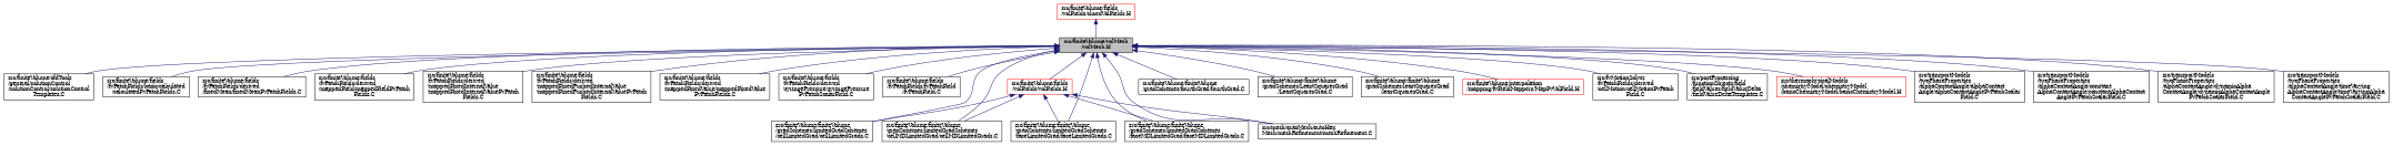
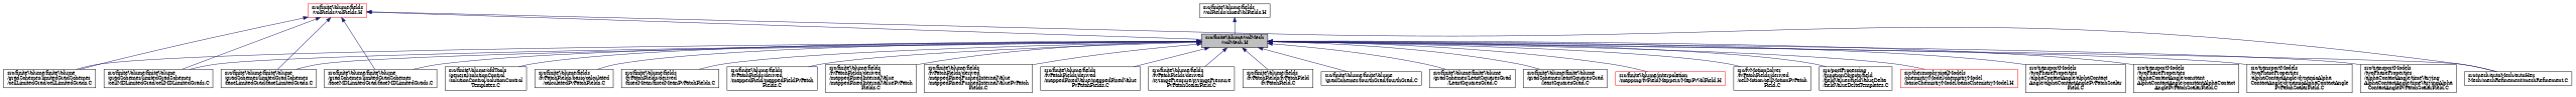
  digraph {
    fontname="DejaVu Serif"
    node [color=black fontname="DejaVu Serif" fontsize=10 shape=record]
    edge [color=midnightblue dir=back fontname="DejaVu Serif" fontsize=10 labelfontname=Helvetica labelfontsize=10 style=solid]
    n1 [fillcolor=grey75 fontcolor=black height=0.2 label="src/finiteVolume/volMesh\l/volMesh.H" style=filled width=0.4]
    n2 [height=0.2 label="src/finiteVolume/cfdTools\l/general/solutionControl\l/solutionControl/solutionControl\lTemplates.C" width=0.4]
    n3 [height=0.2 label="src/finiteVolume/fields\l/fvPatchFields/basic/calculated\l/calculatedFvPatchFields.C" width=0.4]
    n4 [height=0.2 label="src/finiteVolume/fields\l/fvPatchFields/derived\l/fixedMean/fixedMeanFvPatchFields.C" width=0.4]
    n5 [height=0.2 label="src/finiteVolume/fields\l/fvPatchFields/derived\l/mappedField/mappedFieldFvPatch\lFields.C" width=0.4]
    n6 [height=0.2 label="src/finiteVolume/fields\l/fvPatchFields/derived\l/mappedFixedInternalValue\l/mappedFixedInternalValueFvPatch\lFields.C" width=0.4]
    n7 [height=0.2 label="src/finiteVolume/fields\l/fvPatchFields/derived\l/mappedFixedPushedInternalValue\l/mappedFixedPushedInternalValueFvPatch\lFields.C" width=0.4]
    n8 [height=0.2 label="src/finiteVolume/fields\l/fvPatchFields/derived\l/mappedFixedValue/mappedFixedValue\lFvPatchFields.C" width=0.4]
    n9 [height=0.2 label="src/finiteVolume/fields\l/fvPatchFields/derived\l/syringePressure/syringePressure\lFvPatchScalarField.C" width=0.4]
    n10 [height=0.2 label="src/finiteVolume/fields\l/fvPatchFields/fvPatchField\l/fvPatchField.C" width=0.4]
    n11 [color=red height=0.2 label="src/finiteVolume/fields\l/volFields/volFields.H" width=0.4]
    n12 [height=0.2 label="src/finiteVolume/finiteVolume\l/gradSchemes/limitedGradSchemes\l/cellLimitedGrad/cellLimitedGrads.C" width=0.4]
    n13 [height=0.2 label="src/finiteVolume/finiteVolume\l/gradSchemes/limitedGradSchemes\l/cellMDLimitedGrad/cellMDLimitedGrads.C" width=0.4]
    n14 [height=0.2 label="src/finiteVolume/finiteVolume\l/gradSchemes/limitedGradSchemes\l/faceLimitedGrad/faceLimitedGrads.C" width=0.4]
    n15 [height=0.2 label="src/finiteVolume/finiteVolume\l/gradSchemes/limitedGradSchemes\l/faceMDLimitedGrad/faceMDLimitedGrads.C" width=0.4]
    n16 [height=0.2 label="src/mesh/autoMesh/autoHex\lMesh/meshRefinement/meshRefinement.C" width=0.4]
    n17 [height=0.2 label="src/finiteVolume/finiteVolume\l/gradSchemes/fourthGrad/fourthGrad.C" width=0.4]
    n18 [height=0.2 label="src/finiteVolume/finiteVolume\l/gradSchemes/LeastSquaresGrad\l/LeastSquaresGrad.C" width=0.4]
    n19 [height=0.2 label="src/finiteVolume/finiteVolume\l/gradSchemes/leastSquaresGrad\l/leastSquaresGrad.C" width=0.4]
    n20 [color=red height=0.2 label="src/finiteVolume/interpolation\l/mapping/fvFieldMappers/MapFvVolField.H" width=0.4]
    n21 [height=0.2 label="src/fvMotionSolver\l/fvPatchFields/derived\l/cellMotion/cellMotionFvPatch\lField.C" width=0.4]
    n22 [height=0.2 label="src/postProcessing\l/functionObjects/field\l/fieldValues/fieldValueDelta\l/fieldValueDeltaTemplates.C" width=0.4]
    n23 [color=red height=0.2 label="src/thermophysicalModels\l/chemistryModel/chemistryModel\l/basicChemistryModel/basicChemistryModel.H" width=0.4]
    n24 [height=0.2 label="src/transportModels\l/twoPhaseProperties\l/alphaContactAngle/alphaContact\lAngle/alphaContactAngleFvPatchScalar\lField.C" width=0.4]
    n25 [height=0.2 label="src/transportModels\l/twoPhaseProperties\l/alphaContactAngle/constant\lAlphaContactAngle/constantAlphaContact\lAngleFvPatchScalarField.C" width=0.4]
    n26 [height=0.2 label="src/transportModels\l/twoPhaseProperties\l/alphaContactAngle/dynamicAlpha\lContactAngle/dynamicAlphaContactAngle\lFvPatchScalarField.C" width=0.4]
    n27 [height=0.2 label="src/transportModels\l/twoPhaseProperties\l/alphaContactAngle/timeVarying\lAlphaContactAngle/timeVaryingAlpha\lContactAngleFvPatchScalarField.C" width=0.4]
-   n28 [color=red height=0.2 label="src/finiteVolume/fields\l/volFields/slicedVolFields.H" width=0.4]
+   n28 [height=0.2 label="src/finiteVolume/fields\l/volFields/slicedVolFields.H" width=0.4]
    n1 -> n2
    n1 -> n3
    n1 -> n4
    n1 -> n5
    n1 -> n6
    n1 -> n7
    n1 -> n8
    n1 -> n9
    n1 -> n10
-   n1 -> n11
+   n11 -> n1
    n1 -> n12
    n1 -> n13
    n1 -> n14
    n1 -> n15
    n1 -> n16
    n1 -> n17
    n1 -> n18
    n1 -> n19
    n1 -> n20
    n1 -> n21
    n1 -> n22
    n1 -> n23
    n1 -> n24
    n1 -> n25
    n1 -> n26
    n1 -> n27
    n11 -> n12
    n11 -> n13
    n11 -> n14
    n11 -> n15
    n11 -> n16
    n28 -> n1
  }
